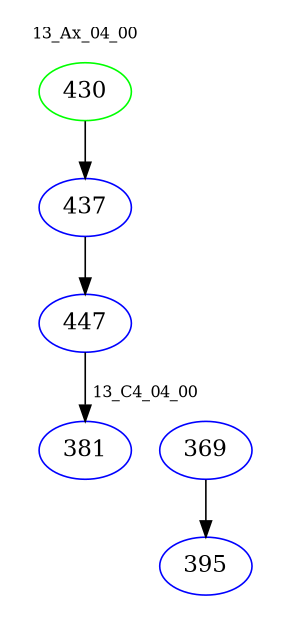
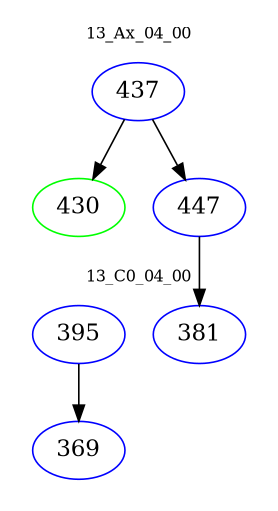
  digraph {
    node [color=blue]
    edge [color=black]
    n1 [label=437]
    n2 [color=green label=430]
    n3 [label=447]
    n4 [label=369]
    n5 [label=381]
    n6 [label=395]
    subgraph cluster_1 {
      color=white
      fontsize=10
      label="13_Ax_04_00"
      n1
      n2
      n3
    }
    subgraph cluster_2 {
      color=white
      fontsize=10
-     label="13_C4_04_00"
+     label="13_C0_04_00"
      n4
      n5
      n6
    }
-   n2 -> n1
+   n1 -> n2
    n1 -> n3
    n3 -> n5
-   n4 -> n6
+   n6 -> n4
  }
